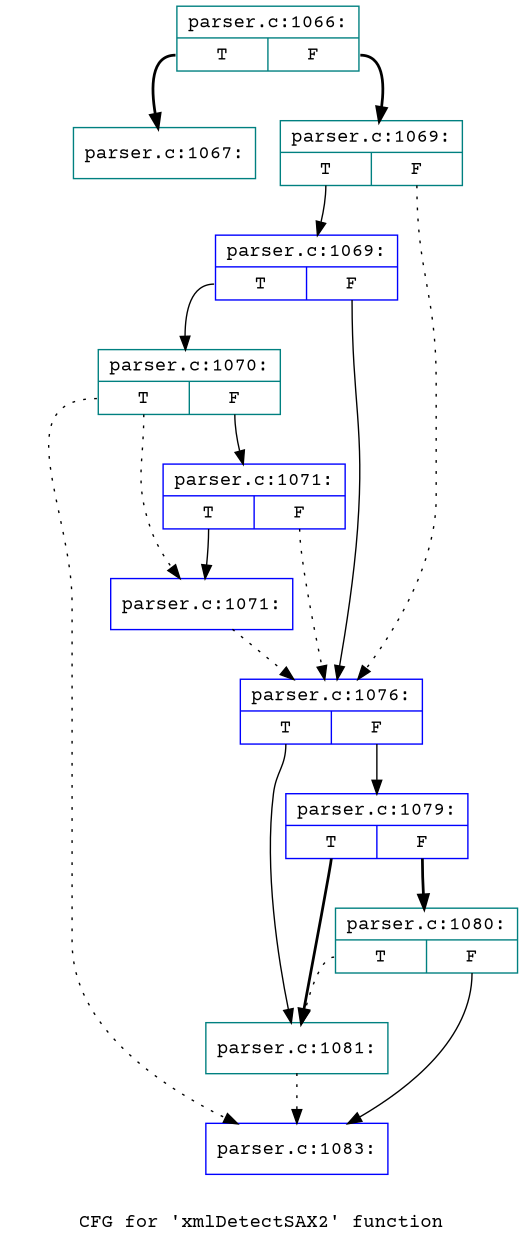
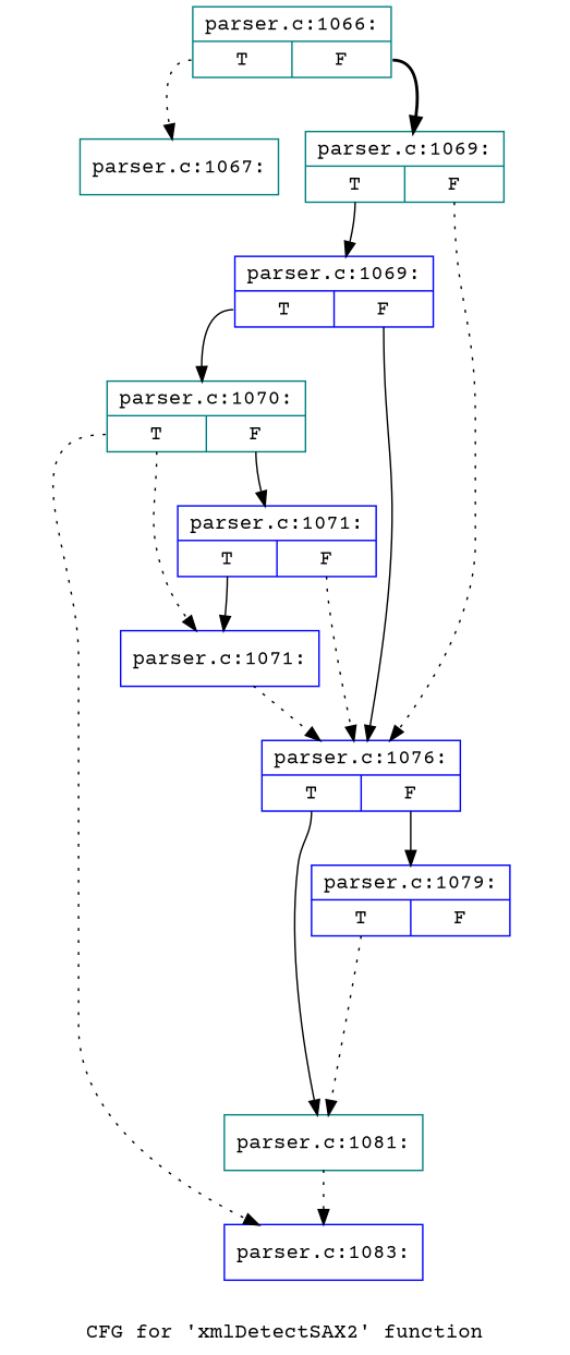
  digraph {
    fontname="Courier Prime"
    label="CFG for 'xmlDetectSAX2' function"
    node [color=teal fontname="Courier Prime" shape=record]
    edge [fontname="Courier Prime" style=solid tailport=s0]
    n1 [label="{parser.c:1066:|{<s0>T|<s1>F}}"]
    n2 [label="{parser.c:1067:}"]
    n3 [label="{parser.c:1069:|{<s0>T|<s1>F}}"]
    n4 [color=blue label="{parser.c:1069:|{<s0>T|<s1>F}}"]
    n5 [color=blue label="{parser.c:1076:|{<s0>T|<s1>F}}"]
    n6 [color=blue label="{parser.c:1083:}"]
    n7 [label="{parser.c:1070:|{<s0>T|<s1>F}}"]
    n8 [label="{parser.c:1081:}"]
    n9 [color=blue label="{parser.c:1079:|{<s0>T|<s1>F}}"]
    n10 [color=blue label="{parser.c:1071:}"]
    n11 [color=blue label="{parser.c:1071:|{<s0>T|<s1>F}}"]
-   n12 [label="{parser.c:1080:|{<s0>T|<s1>F}}"]
-   n1 -> n2 [style=bold]
+   n1 -> n2 [style=dotted]
    n1 -> n3 [style=bold tailport=s1]
    n3 -> n4
    n3 -> n5 [style=dotted tailport=s1]
    n4 -> n5 [tailport=s1]
    n4 -> n7
    n5 -> n8
    n5 -> n9 [tailport=s1]
    n7 -> n6 [style=dotted]
    n7 -> n10 [style=dotted]
    n7 -> n11 [tailport=s1]
    n8 -> n6 [style=dotted]
-   n9 -> n8 [style=bold]
-   n9 -> n12 [style=bold tailport=s1]
+   n9 -> n8 [style=dotted]
    n10 -> n5 [style=dotted]
    n11 -> n5 [style=dotted tailport=s1]
    n11 -> n10
-   n12 -> n6 [tailport=s1]
-   n12 -> n8 [style=dotted]
  }
